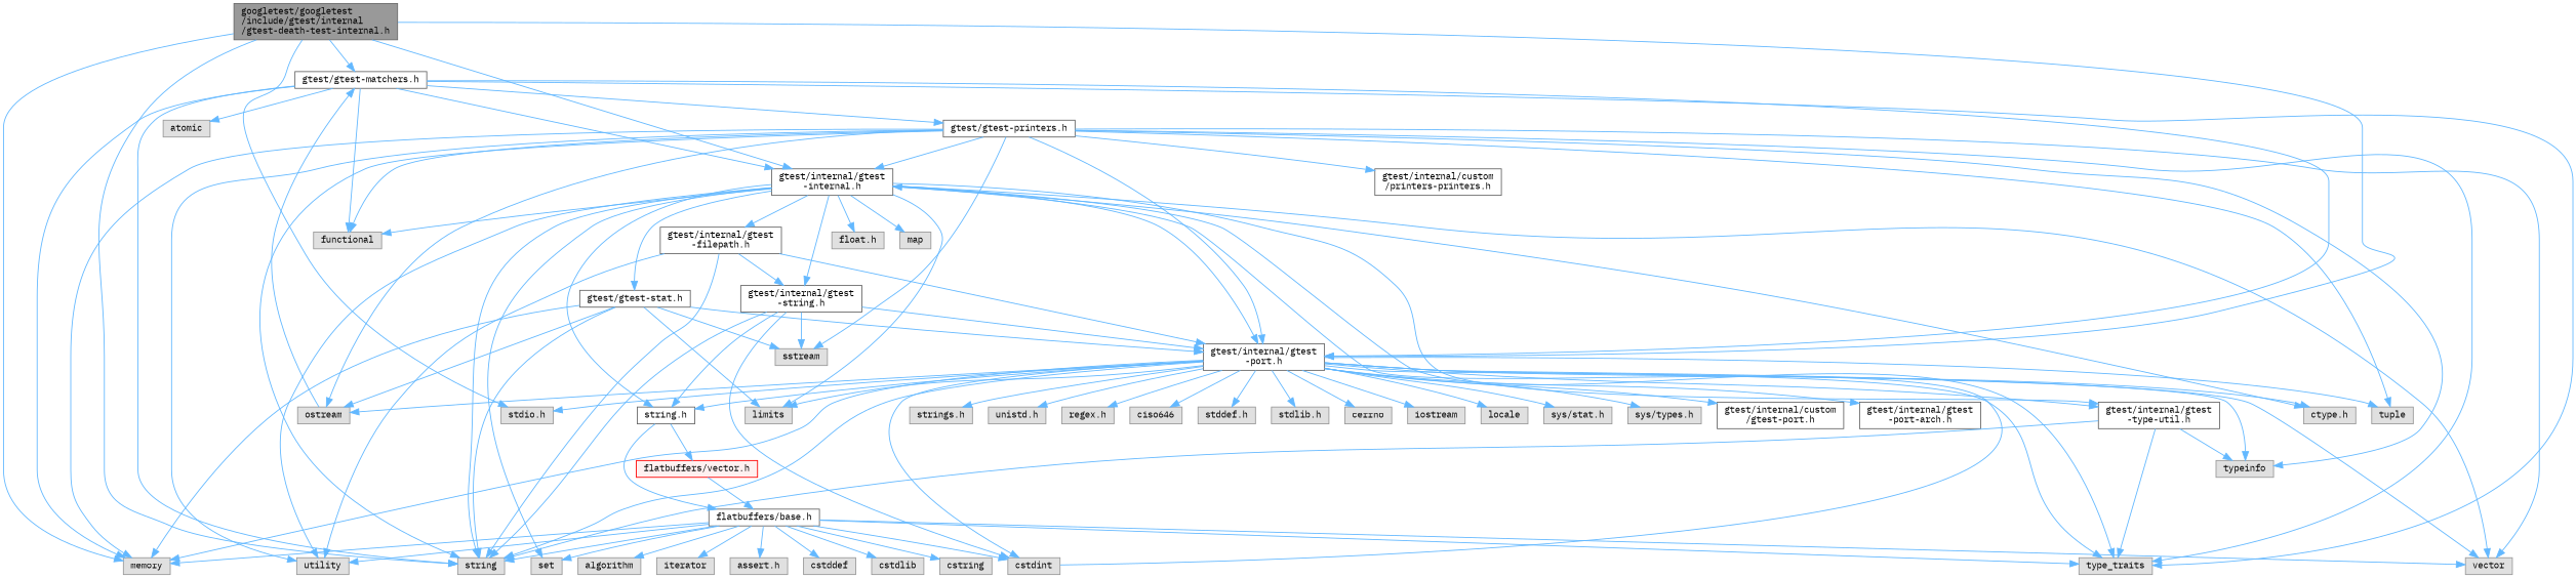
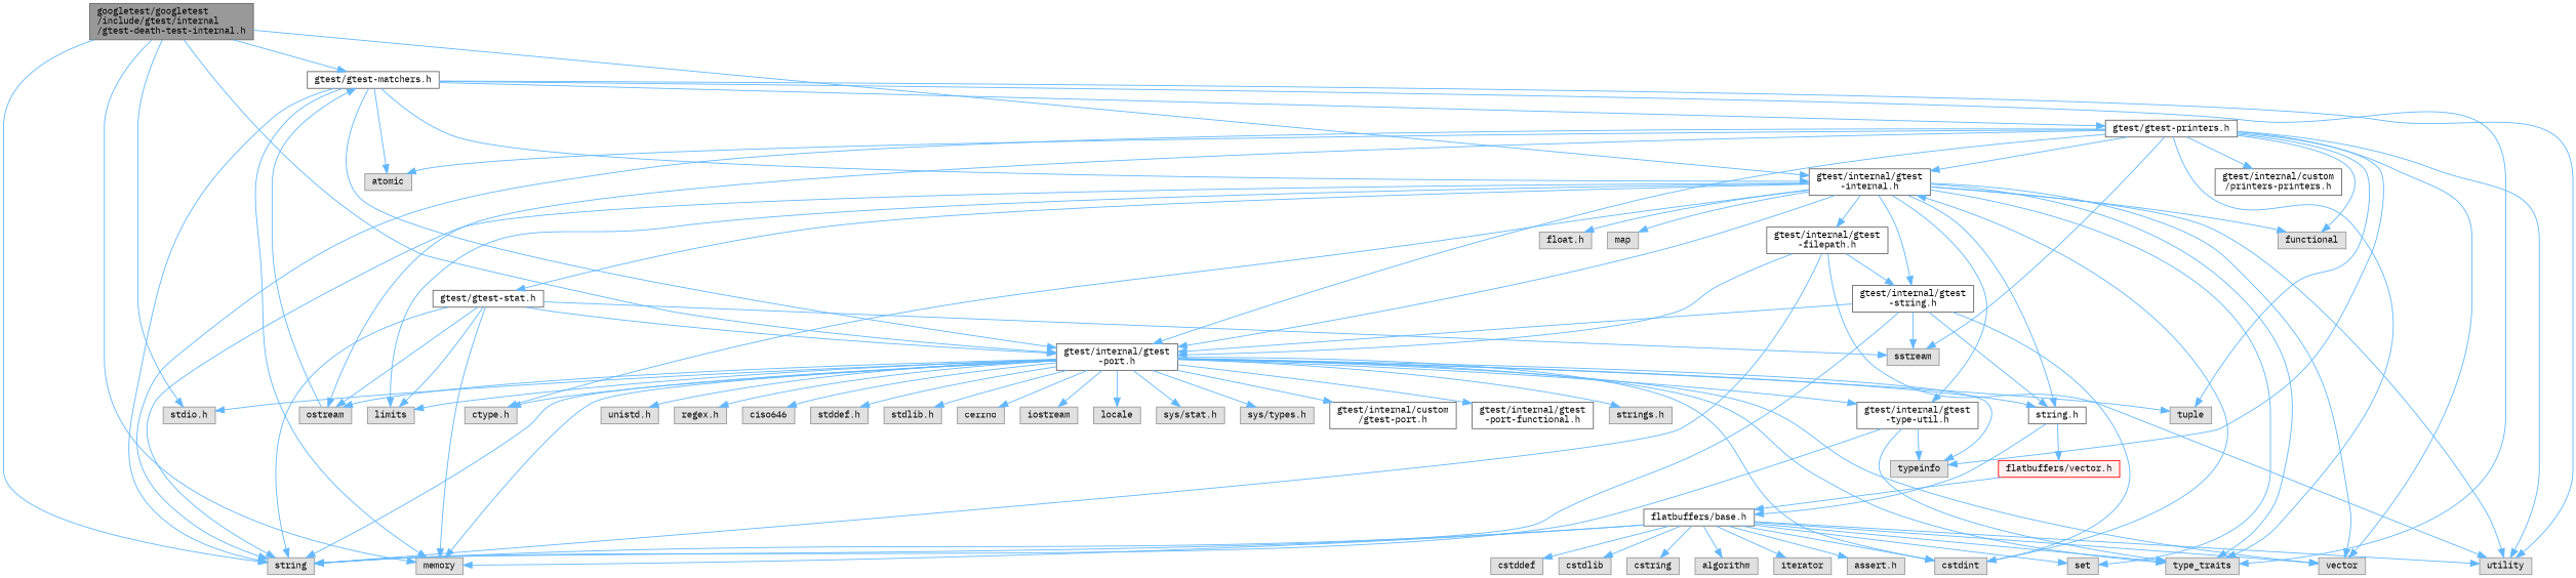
  digraph {
    fontname="IBM Plex Mono"
    node [color=grey60 fillcolor="#E0E0E0" fontname="IBM Plex Mono" fontsize=10 shape=box style=filled]
    edge [color=steelblue1 fontname="IBM Plex Mono" fontsize=10 labelfontname=Helvetica labelfontsize=10 style=solid]
    n1 [color=gray40 fillcolor=grey60 fontcolor=black height=0.2 label="googletest/googletest\l/include/gtest/internal\l/gtest-death-test-internal.h" width=0.4]
    n2 [height=0.2 label="stdio.h" width=0.4]
    n3 [height=0.2 label=memory width=0.4]
    n4 [height=0.2 label=string width=0.4]
    n5 [color=grey40 fillcolor=white height=0.2 label="gtest/gtest-matchers.h" width=0.4]
    n6 [color=grey40 fillcolor=white height=0.2 label="gtest/internal/gtest\l-internal.h" width=0.4]
    n7 [color=grey40 fillcolor=white height=0.2 label="gtest/internal/gtest\l-port.h" width=0.4]
    n8 [height=0.2 label=atomic width=0.4]
    n9 [height=0.2 label=functional width=0.4]
    n10 [height=0.2 label=type_traits width=0.4]
    n11 [color=grey40 fillcolor=white height=0.2 label="gtest/gtest-printers.h" width=0.4]
    n12 [height=0.2 label=utility width=0.4]
    n13 [height=0.2 label=vector width=0.4]
    n14 [height=0.2 label="ctype.h" width=0.4]
    n15 [color=grey40 fillcolor=white height=0.2 label="string.h" width=0.4]
    n16 [height=0.2 label=set width=0.4]
    n17 [height=0.2 label=limits width=0.4]
    n18 [height=0.2 label="float.h" width=0.4]
    n19 [height=0.2 label=map width=0.4]
    n20 [color=grey40 fillcolor=white height=0.2 label="gtest/gtest-stat.h" width=0.4]
    n21 [color=grey40 fillcolor=white height=0.2 label="gtest/internal/gtest\l-filepath.h" width=0.4]
    n22 [color=grey40 fillcolor=white height=0.2 label="gtest/internal/gtest\l-string.h" width=0.4]
    n23 [color=grey40 fillcolor=white height=0.2 label="gtest/internal/gtest\l-type-util.h" width=0.4]
    n24 [height=0.2 label=ostream width=0.4]
    n25 [height=0.2 label=tuple width=0.4]
    n26 [height=0.2 label=typeinfo width=0.4]
    n27 [height=0.2 label=cstdint width=0.4]
    n28 [height=0.2 label=ciso646 width=0.4]
    n29 [height=0.2 label="stddef.h" width=0.4]
    n30 [height=0.2 label="stdlib.h" width=0.4]
    n31 [height=0.2 label=cerrno width=0.4]
    n32 [height=0.2 label=iostream width=0.4]
    n33 [height=0.2 label=locale width=0.4]
    n34 [height=0.2 label="sys/stat.h" width=0.4]
    n35 [height=0.2 label="sys/types.h" width=0.4]
    n36 [color=grey40 fillcolor=white height=0.2 label="gtest/internal/custom\l/gtest-port.h" width=0.4]
-   n37 [color=grey40 fillcolor=white height=0.2 label="gtest/internal/gtest\l-port-arch.h" width=0.4]
+   n37 [color=grey40 fillcolor=white height=0.2 label="gtest/internal/gtest\l-port-functional.h" width=0.4]
    n38 [height=0.2 label="strings.h" width=0.4]
    n39 [height=0.2 label="unistd.h" width=0.4]
    n40 [height=0.2 label="regex.h" width=0.4]
    n41 [height=0.2 label=sstream width=0.4]
    n42 [color=grey40 fillcolor=white height=0.2 label="gtest/internal/custom\l/printers-printers.h" width=0.4]
    n43 [color=grey40 fillcolor=white height=0.2 label="flatbuffers/base.h" width=0.4]
    n44 [color=red fillcolor="#FFF0F0" height=0.2 label="flatbuffers/vector.h" width=0.4]
    n45 [height=0.2 label="assert.h" width=0.4]
    n46 [height=0.2 label=cstddef width=0.4]
    n47 [height=0.2 label=cstdlib width=0.4]
    n48 [height=0.2 label=cstring width=0.4]
    n49 [height=0.2 label=algorithm width=0.4]
    n50 [height=0.2 label=iterator width=0.4]
    n1 -> n2
    n1 -> n3
    n1 -> n4
    n1 -> n5
    n1 -> n6
    n1 -> n7
    n5 -> n3
    n5 -> n4
    n5 -> n6
    n5 -> n7
    n5 -> n8
-   n5 -> n9
+   n5 -> n12
    n5 -> n10
    n5 -> n11
    n6 -> n4
    n6 -> n7
    n6 -> n9
    n6 -> n10
    n6 -> n12
    n6 -> n13
    n6 -> n14
    n6 -> n15
    n6 -> n16
    n6 -> n17
    n6 -> n18
    n6 -> n19
    n6 -> n20
    n6 -> n21
    n6 -> n22
    n6 -> n23
    n7 -> n2
    n7 -> n3
    n7 -> n4
    n7 -> n10
    n7 -> n13
    n7 -> n14
    n7 -> n15
    n7 -> n17
    n7 -> n23
    n7 -> n24
    n7 -> n25
    n7 -> n26
    n7 -> n27
    n7 -> n28
    n7 -> n29
    n7 -> n30
    n7 -> n31
    n7 -> n32
    n7 -> n33
    n7 -> n34
    n7 -> n35
    n7 -> n36
    n7 -> n37
    n7 -> n38
    n7 -> n39
    n7 -> n40
-   n11 -> n3
+   n11 -> n8
    n11 -> n4
    n11 -> n6
    n11 -> n7
    n11 -> n9
    n11 -> n10
    n11 -> n12
    n11 -> n13
    n11 -> n24
    n11 -> n25
    n11 -> n26
    n11 -> n41
    n11 -> n42
    n15 -> n43
    n15 -> n44
    n20 -> n3
    n20 -> n4
    n20 -> n7
    n20 -> n17
    n20 -> n24
    n20 -> n41
    n21 -> n4
    n21 -> n7
    n21 -> n12
    n21 -> n22
    n22 -> n4
    n22 -> n7
    n22 -> n15
    n22 -> n27
    n22 -> n41
    n23 -> n4
    n23 -> n10
    n23 -> n26
    n24 -> n5
    n27 -> n6
    n43 -> n3
    n43 -> n4
    n43 -> n10
    n43 -> n12
    n43 -> n13
    n43 -> n16
    n43 -> n27
    n43 -> n45
    n43 -> n46
    n43 -> n47
    n43 -> n48
    n43 -> n49
    n43 -> n50
    n44 -> n43
  }
